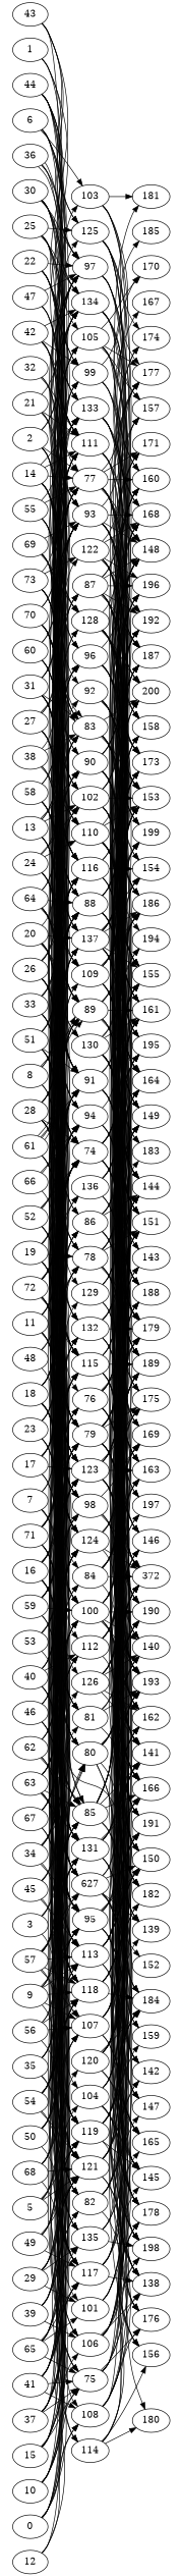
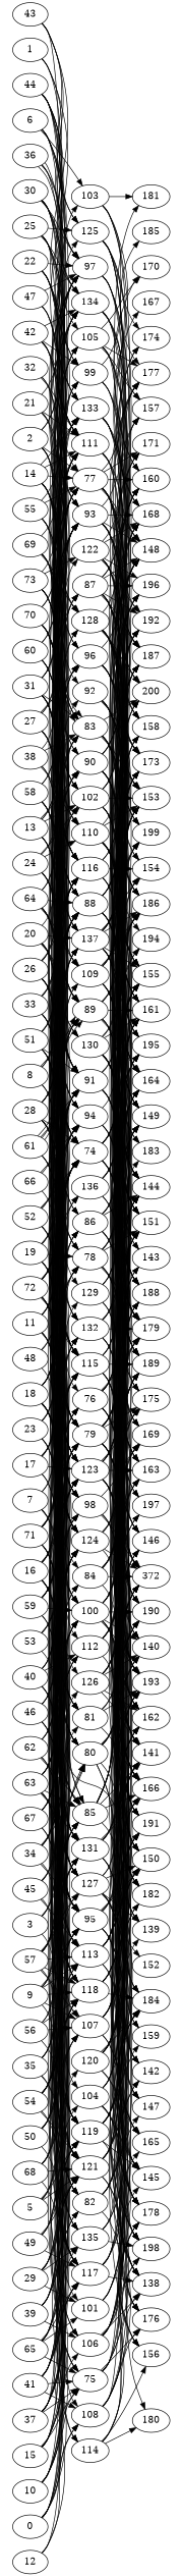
  digraph {
    rankdir=LR
    node [alpha=0.15]
    77 [alpha=0.19]
    1
    97 [alpha=0.18]
    133 [alpha=0.07]
    160 [alpha=0.18]
    177 [alpha=0.10]
    179 [alpha=0.18]
    187 [alpha=0.20]
    141 [alpha=0.02]
    200 [alpha=0.02]
    144 [alpha=0.18]
    146 [alpha=0.20]
    148 [alpha=0.09]
    149 [alpha=0.10]
    171 [alpha=0.16]
    155 [alpha=0.20]
    n17 [alpha=0.07 label=372]
    158 [alpha=0.06]
    161 [alpha=0.03]
    168 [alpha=0.11]
    2 [alpha=0.14]
    90 [alpha=0.20]
    100 [alpha=0.10]
    108 [alpha=0.04]
    115 [alpha=0.17]
    134 [alpha=0.20]
    186 [alpha=0.09]
    188 [alpha=0.12]
    163
    196 [alpha=0.12]
    191 [alpha=0.10]
    192 [alpha=0.06]
    142 [alpha=0.06]
    140 [alpha=0.20]
    150 [alpha=0.04]
    166 [alpha=0.10]
    193 [alpha=0.19]
    190 [alpha=0.09]
    189 [alpha=0.08]
    199 [alpha=0.01]
    147 [alpha=0.08]
    159 [alpha=0.14]
    198 [alpha=0.14]
    178 [alpha=0.11]
    154 [alpha=0.14]
    195 [alpha=0.18]
    138
    153 [alpha=0.04]
    157 [alpha=0.13]
    3 [alpha=0.01]
    85 [alpha=0.10]
    102 [alpha=0.19]
    106 [alpha=0.08]
    169 [alpha=0.11]
    165 [alpha=0.00]
    139
    197 [alpha=0.12]
    151 [alpha=0.17]
    181 [alpha=0.07]
    173 [alpha=0.14]
    n61 [alpha=0.17 label=0]
    75 [alpha=0.04]
    82 [alpha=0.05]
    118 [alpha=0.18]
    120 [alpha=0.03]
    124 [alpha=0.17]
    129 [alpha=0.09]
    145 [alpha=0.03]
    176 [alpha=0.07]
    182 [alpha=0.05]
    156 [alpha=0.20]
    184 [alpha=0.16]
    162 [alpha=0.20]
    5 [alpha=0.18]
    79 [alpha=0.02]
    88 [alpha=0.03]
    119
    121 [alpha=0.16]
    164 [alpha=0.13]
    175 [alpha=0.08]
    143 [alpha=0.19]
    174 [alpha=0.17]
    6 [alpha=0.03]
    83 [alpha=0.06]
    91 [alpha=0.09]
    99 [alpha=0.08]
    103 [alpha=0.10]
    111 [alpha=0.08]
    116 [alpha=0.16]
    185 [alpha=0.08]
    7 [alpha=0.01]
    81 [alpha=0.05]
    8 [alpha=0.01]
    89 [alpha=0.05]
    96 [alpha=0.01]
    104 [alpha=0.12]
    105
    170 [alpha=0.07]
    9 [alpha=0.08]
    95 [alpha=0.13]
    107 [alpha=0.01]
    113 [alpha=0.07]
    114 [alpha=0.11]
    180 [alpha=0.18]
    10 [alpha=0.04]
    80 [alpha=0.14]
    117 [alpha=0.13]
-   127 [alpha=0.20 label=627]
+   127 [alpha=0.20]
    152 [alpha=0.07]
    11 [alpha=0.10]
    94 [alpha=0.05]
    137 [alpha=0.11]
    12 [alpha=0.18]
    13
    78 [alpha=0.20]
    86 [alpha=0.10]
    87 [alpha=0.17]
    14 [alpha=0.12]
    76
    109 [alpha=0.17]
    128 [alpha=0.01]
    167 [alpha=0.18]
    15 [alpha=0.10]
    123 [alpha=0.02]
    131 [alpha=0.04]
    135 [alpha=0.08]
    16 [alpha=0.03]
    17 [alpha=0.13]
    93 [alpha=0.12]
    18 [alpha=0.10]
    74 [alpha=0.04]
    98 [alpha=0.01]
    19 [alpha=0.07]
    20 [alpha=0.05]
    125 [alpha=0.13]
    130 [alpha=0.13]
    183 [alpha=0.16]
    194 [alpha=0.19]
    21 [alpha=0.08]
    22 [alpha=0.13]
    92 [alpha=0.09]
    23 [alpha=0.03]
    24 [alpha=0.14]
    110
    25 [alpha=0.02]
    26 [alpha=0.18]
    27 [alpha=0.04]
    112 [alpha=0.11]
    28 [alpha=0.13]
    29 [alpha=0.10]
    101 [alpha=0.18]
    30 [alpha=0.16]
    31 [alpha=0.09]
    32 [alpha=0.01]
    33 [alpha=0.12]
    132 [alpha=0.04]
    34 [alpha=0.19]
    84 [alpha=0.03]
    35 [alpha=0.06]
    36 [alpha=0.17]
    37 [alpha=0.05]
    38
    39
    40 [alpha=0.08]
    41 [alpha=0.12]
    126 [alpha=0.20]
    42 [alpha=0.18]
    43 [alpha=0.12]
    44 [alpha=0.05]
    45 [alpha=0.02]
    46 [alpha=0.02]
    122 [alpha=0.05]
    47
    48 [alpha=0.05]
    49 [alpha=0.03]
    50 [alpha=0.20]
    51 [alpha=0.07]
    52 [alpha=0.09]
    53 [alpha=0.05]
    54 [alpha=0.00]
    55 [alpha=0.16]
    56 [alpha=0.09]
    57 [alpha=0.14]
    58 [alpha=0.08]
    59 [alpha=0.06]
    60 [alpha=0.06]
    61 [alpha=0.16]
    62 [alpha=0.03]
    63 [alpha=0.01]
    64 [alpha=0.09]
    65 [alpha=0.06]
    66
    67 [alpha=0.09]
    136 [alpha=0.17]
    68 [alpha=0.00]
    69 [alpha=0.19]
    70 [alpha=0.08]
    71 [alpha=0.14]
    72 [alpha=0.02]
    73 [alpha=0.17]
    77 -> 160
    77 -> 177
    77 -> 179
    77 -> 187
    77 -> 141
    77 -> 200
    77 -> 144
    77 -> 146
    77 -> 148
    77 -> 149
    77 -> 171
    1 -> 77
    1 -> 97
    1 -> 133
    97 -> 155
    97 -> n17
    97 -> 158
    97 -> 161
    133 -> 144
    133 -> 149
    133 -> n17
    133 -> 158
    133 -> 168
    2 -> 77
    2 -> 97
    2 -> 90
    2 -> 100
    2 -> 108
    2 -> 115
    2 -> 134
    90 -> 177
    90 -> 144
    90 -> 171
    90 -> n17
    90 -> 186
    90 -> 188
    90 -> 163
    90 -> 196
    90 -> 191
    100 -> 155
    100 -> 161
    100 -> 192
    100 -> 142
    100 -> 140
    100 -> 150
    100 -> 166
    100 -> 193
    100 -> 190
    100 -> 189
    100 -> 199
    108 -> 141
    108 -> 168
    108 -> 147
    108 -> 159
    108 -> 198
    108 -> 178
    115 -> 141
    115 -> 148
    115 -> 191
    115 -> 189
    115 -> 178
    115 -> 154
    115 -> 195
    115 -> 138
    134 -> 160
    134 -> 168
    134 -> 189
    134 -> 153
    134 -> 157
    3 -> 100
    3 -> 85
    3 -> 102
    3 -> 106
    85 -> 141
    85 -> 144
    85 -> 149
    85 -> n17
    85 -> 158
    85 -> 166
    85 -> 189
    85 -> 169
-   85 -> 165
    85 -> 139
    102 -> 160
    102 -> 188
    102 -> 192
    102 -> 150
    102 -> 193
    102 -> 153
    102 -> 197
    102 -> 151
    102 -> 181
    106 -> 161
    106 -> 188
    106 -> 191
    106 -> 150
    106 -> 198
    106 -> 178
    106 -> 138
    106 -> 173
    n61 -> 108
    n61 -> 75
    n61 -> 82
    n61 -> 118
    n61 -> 120
    n61 -> 124
    n61 -> 129
    75 -> 179
    75 -> 187
    75 -> 142
    75 -> 154
    75 -> 145
    75 -> 176
    82 -> 144
    82 -> n17
    82 -> 166
    82 -> 182
    82 -> 156
    82 -> 184
    118 -> n17
    118 -> 191
    118 -> 193
    118 -> 190
    118 -> 184
    118 -> 162
    120 -> 160
    120 -> 141
    120 -> 144
    120 -> 158
    120 -> 188
    120 -> 163
    120 -> 150
    120 -> 165
    120 -> 145
    120 -> 184
    120 -> 162
    124 -> n17
    124 -> 158
    124 -> 186
    124 -> 169
    124 -> 156
    129 -> 155
    129 -> 168
    129 -> 196
    129 -> 191
    129 -> 184
    5 -> 118
    5 -> 79
    5 -> 88
    5 -> 119
    5 -> 121
    79 -> 179
    79 -> 144
    79 -> 149
    79 -> 155
    79 -> n17
    79 -> 166
    79 -> 193
    79 -> 195
    79 -> 165
    79 -> 182
    79 -> 162
    79 -> 164
    79 -> 175
    88 -> 179
    88 -> 144
    88 -> 148
    88 -> 168
    88 -> 196
    88 -> 193
    88 -> 198
    88 -> 143
    88 -> 174
    119 -> 141
    119 -> 146
    119 -> n17
    119 -> 193
    119 -> 151
    119 -> 145
    119 -> 156
    119 -> 184
    121 -> 144
    121 -> 188
    121 -> 191
    121 -> 138
    121 -> 151
    121 -> 176
    121 -> 184
    121 -> 175
    6 -> 83
    6 -> 91
    6 -> 99
    6 -> 103
    6 -> 111
    6 -> 116
    83 -> 200
    83 -> 155
    83 -> n17
    83 -> 186
    83 -> 150
    83 -> 195
    83 -> 153
    83 -> 143
    91 -> 155
    91 -> 191
    91 -> 190
    91 -> 151
    91 -> 173
    91 -> 145
    99 -> 192
    99 -> 190
    99 -> 154
    99 -> 185
    103 -> 168
    103 -> 186
    103 -> 181
    103 -> 173
    103 -> 174
    111 -> 187
    111 -> 148
    111 -> 140
    111 -> 189
    116 -> 148
    116 -> 192
    116 -> 189
    116 -> 178
    116 -> 154
    116 -> 151
    7 -> 100
    7 -> 118
    7 -> 91
    7 -> 111
    7 -> 81
    81 -> 179
    81 -> 166
    81 -> 193
    81 -> 190
    8 -> 121
    8 -> 89
    8 -> 96
    8 -> 104
    8 -> 105
    89 -> 160
    89 -> 141
    89 -> 161
    89 -> 186
    89 -> 150
    89 -> 166
    89 -> 199
    89 -> 164
    96 -> 148
    96 -> 161
    96 -> 199
    96 -> 169
    96 -> 173
    96 -> 164
    104 -> 193
    104 -> 199
    104 -> 198
    104 -> 195
    104 -> 138
    104 -> 173
    104 -> 145
    105 -> 177
    105 -> 148
    105 -> 149
    105 -> 198
    105 -> 195
    105 -> 157
    105 -> 170
    9 -> 118
    9 -> 91
    9 -> 99
    9 -> 111
    9 -> 95
    9 -> 107
    9 -> 113
    9 -> 114
    95 -> 148
    95 -> 191
    95 -> 150
    95 -> 190
    95 -> 147
    95 -> 178
    95 -> 145
    107 -> 200
    107 -> 168
    107 -> 191
    107 -> 140
    107 -> 189
    107 -> 198
    107 -> 178
    107 -> 153
    113 -> 146
    113 -> 148
    113 -> 149
    113 -> 186
    113 -> 140
    113 -> 190
    113 -> 178
    113 -> 162
    113 -> 180
    114 -> 178
    114 -> 138
    114 -> 176
    114 -> 156
    114 -> 180
    10 -> 106
    10 -> 119
    10 -> 95
    10 -> 107
    10 -> 80
    10 -> 117
    10 -> 127
    80 -> 142
    80 -> 140
    80 -> 193
    80 -> 147
    80 -> 169
    80 -> 151
    80 -> 182
    80 -> 164
    117 -> 149
    117 -> 161
    117 -> 193
    117 -> 138
    117 -> 165
    117 -> 182
    127 -> 161
    127 -> 150
    127 -> 189
    127 -> 198
    127 -> 138
    127 -> 165
    127 -> 139
    127 -> 152
    11 -> 97
    11 -> 79
    11 -> 119
    11 -> 91
    11 -> 95
    11 -> 113
    11 -> 94
    11 -> 137
    94 -> 200
    94 -> 163
    94 -> 193
    94 -> 189
    137 -> 179
    137 -> 187
    137 -> 155
    137 -> 186
    137 -> 199
    137 -> 147
    137 -> 154
    137 -> 138
    137 -> 157
    137 -> 151
    137 -> 173
    137 -> 184
    12 -> 108
    12 -> 124
    12 -> 117
    13 -> 77
    13 -> 90
    13 -> 102
    13 -> 124
    13 -> 113
    13 -> 78
    13 -> 86
    13 -> 87
    78 -> 179
    78 -> 146
    78 -> 149
    78 -> 171
    78 -> 153
    78 -> 169
    78 -> 151
    78 -> 162
    86 -> 177
    86 -> 187
    86 -> 144
    86 -> 163
    86 -> 166
    86 -> 189
    86 -> 164
    87 -> 187
    87 -> 141
    87 -> 144
    87 -> 148
    87 -> 171
    87 -> 196
    87 -> 192
    87 -> 193
    87 -> 199
    87 -> 153
    87 -> 151
    87 -> 170
    14 -> 77
    14 -> 133
    14 -> 102
    14 -> 118
    14 -> 111
    14 -> 127
    14 -> 76
    14 -> 109
    14 -> 128
    76 -> 179
    76 -> 187
    76 -> 141
    76 -> 200
    76 -> 140
    76 -> 150
    76 -> 195
    76 -> 182
    76 -> 164
    109 -> 160
    109 -> 179
    109 -> 141
    109 -> 186
    109 -> 163
    109 -> 153
    109 -> 173
    109 -> 176
    109 -> 184
    109 -> 174
    128 -> 200
    128 -> 149
    128 -> 158
    128 -> 186
    128 -> 188
    128 -> 193
    128 -> 190
    128 -> 153
    128 -> 173
    128 -> 167
    15 -> 100
    15 -> 75
    15 -> 121
    15 -> 104
    15 -> 123
    15 -> 131
    15 -> 135
    123 -> 149
    123 -> 155
    123 -> 161
    123 -> 186
    123 -> 163
    123 -> 166
    123 -> 190
    123 -> 178
    123 -> 153
    123 -> 139
    123 -> 176
    123 -> 175
    131 -> n17
    131 -> 188
    131 -> 166
    131 -> 198
    131 -> 165
    131 -> 176
    131 -> 162
    131 -> 143
    135 -> 142
    135 -> 198
    135 -> 157
    135 -> 184
    16 -> 77
    16 -> 102
    16 -> 75
    16 -> 81
    16 -> 95
    16 -> 127
    16 -> 86
    16 -> 128
    16 -> 123
    16 -> 131
    17 -> 115
    17 -> 117
    17 -> 127
    17 -> 137
    17 -> 78
    17 -> 123
    17 -> 93
    93 -> 177
    93 -> 187
    93 -> 200
    93 -> 148
    93 -> 161
    93 -> 168
    93 -> 151
    93 -> 145
    93 -> 164
    18 -> 133
    18 -> 100
    18 -> 85
    18 -> 88
    18 -> 121
    18 -> 99
    18 -> 114
    18 -> 80
    18 -> 93
    18 -> 74
    18 -> 98
    74 -> 160
    74 -> 177
    74 -> 179
    74 -> 155
    74 -> 186
    74 -> 188
    74 -> 192
    74 -> 197
    74 -> 162
    98 -> n17
    98 -> 142
    98 -> 138
    98 -> 169
    19 -> 85
    19 -> 79
    19 -> 88
    19 -> 103
    19 -> 80
    19 -> 127
    19 -> 78
    19 -> 74
    20 -> 115
    20 -> 82
    20 -> 89
    20 -> 137
    20 -> 131
    20 -> 125
    20 -> 130
    125 -> 160
    125 -> 177
    125 -> 161
    125 -> 188
    125 -> 189
    125 -> 169
    130 -> 179
    130 -> 144
    130 -> 161
    130 -> 188
    130 -> 196
    130 -> 142
    130 -> 166
    130 -> 159
    130 -> 175
    130 -> 183
    130 -> 194
    21 -> 97
    21 -> 85
    21 -> 111
    21 -> 95
    21 -> 93
    22 -> 97
    22 -> 88
    22 -> 83
    22 -> 96
    22 -> 128
    22 -> 123
    22 -> 92
    92 -> 149
    92 -> 155
    92 -> 161
    92 -> 199
    92 -> 178
    92 -> 154
    92 -> 173
    23 -> 97
    23 -> 90
    23 -> 80
    23 -> 127
    23 -> 78
    23 -> 131
    24 -> 102
    24 -> 83
    24 -> 91
    24 -> 117
    24 -> 123
    24 -> 130
    24 -> 110
    110 -> 148
    110 -> 155
    110 -> 191
    110 -> 140
    110 -> 153
    110 -> 139
    110 -> 162
    110 -> 164
    110 -> 183
    110 -> 194
    25 -> 134
    25 -> 111
    25 -> 131
    25 -> 93
    25 -> 98
    25 -> 125
    25 -> 110
    26 -> 115
    26 -> 118
    26 -> 99
    26 -> 116
    26 -> 105
    26 -> 95
    26 -> 74
    26 -> 98
    27 -> 134
    27 -> 116
    27 -> 81
    27 -> 96
    27 -> 95
    27 -> 93
    27 -> 112
    112 -> 163
    112 -> 153
    112 -> 197
    112 -> 145
    112 -> 175
    112 -> 183
    28 -> 90
    28 -> 115
    28 -> 118
    28 -> 88
    28 -> 121
    28 -> 116
    28 -> 78
    28 -> 128
    28 -> 123
    28 -> 74
    29 -> 121
    29 -> 116
    29 -> 89
    29 -> 113
    29 -> 123
    29 -> 135
    29 -> 101
    101 -> 141
    101 -> 150
    101 -> 166
    101 -> 139
    30 -> 97
    30 -> 133
    30 -> 90
    30 -> 134
    30 -> 79
    30 -> 91
    30 -> 111
    31 -> 97
    31 -> 115
    31 -> 134
    31 -> 83
    31 -> 91
    31 -> 111
    31 -> 107
    31 -> 131
    31 -> 74
    31 -> 98
    32 -> 111
    32 -> 116
    32 -> 74
    33 -> 118
    33 -> 88
    33 -> 111
    33 -> 80
    33 -> 78
    33 -> 93
    33 -> 132
    132 -> 179
    132 -> 146
    132 -> 192
    132 -> 166
    132 -> 153
    132 -> 151
    132 -> 162
    34 -> 124
    34 -> 95
    34 -> 80
    34 -> 117
    34 -> 87
    34 -> 123
    34 -> 84
    84 -> 144
    84 -> 155
    84 -> n17
    84 -> 168
    84 -> 163
    84 -> 189
    84 -> 159
    84 -> 164
    35 -> 100
    35 -> 121
    35 -> 83
    35 -> 117
    35 -> 131
    35 -> 74
    36 -> 97
    36 -> 133
    36 -> 83
    36 -> 83
    36 -> 132
    37 -> 85
    37 -> 75
    37 -> 82
    37 -> 121
    37 -> 83
    37 -> 81
    37 -> 117
    37 -> 98
    37 -> 112
    38 -> 119
    38 -> 83
    38 -> 105
    38 -> 123
    38 -> 110
    39 -> 106
    39 -> 118
    39 -> 124
    39 -> 79
    39 -> 119
    39 -> 89
    40 -> 77
    40 -> 75
    40 -> 88
    40 -> 119
    40 -> 127
    40 -> 87
    40 -> 112
    41 -> 100
    41 -> 108
    41 -> 75
    41 -> 79
    41 -> 119
    41 -> 121
    41 -> 109
    41 -> 132
    41 -> 126
    126 -> 141
    126 -> 146
    126 -> 140
    126 -> 189
    126 -> 197
    126 -> 151
    126 -> 162
    126 -> 143
    42 -> 134
    42 -> 124
    42 -> 88
    42 -> 99
    42 -> 111
    42 -> 89
    43 -> 97
    43 -> 119
    43 -> 99
    43 -> 125
    44 -> 134
    44 -> 79
    44 -> 96
    44 -> 105
    44 -> 137
    44 -> 93
    44 -> 125
    45 -> 121
    45 -> 113
    45 -> 80
    45 -> 94
    45 -> 109
    46 -> 118
    46 -> 95
    46 -> 113
    46 -> 137
    46 -> 74
    46 -> 122
    122 -> 155
    122 -> 168
    122 -> 196
    122 -> 192
    122 -> 195
    122 -> 157
    122 -> 173
    122 -> 164
    122 -> 175
    47 -> 97
    47 -> 124
    47 -> 83
    47 -> 116
    48 -> 124
    48 -> 94
    48 -> 78
    49 -> 118
    49 -> 121
    49 -> 96
    49 -> 117
    49 -> 94
    50 -> 133
    50 -> 124
    50 -> 95
    50 -> 107
    50 -> 117
    50 -> 112
    51 -> 124
    51 -> 79
    51 -> 88
    51 -> 91
    51 -> 111
    51 -> 127
    51 -> 123
    51 -> 93
    52 -> 115
    52 -> 124
    52 -> 88
    52 -> 80
    52 -> 94
    52 -> 74
    53 -> 85
    53 -> 124
    53 -> 98
    53 -> 132
    54 -> 115
    54 -> 85
    54 -> 121
    54 -> 95
    54 -> 113
    54 -> 117
    54 -> 86
    54 -> 76
    54 -> 131
    54 -> 74
    55 -> 77
    55 -> 133
    55 -> 79
    55 -> 119
    55 -> 116
    55 -> 110
    56 -> 118
    56 -> 88
    56 -> 119
    56 -> 91
    56 -> 107
    57 -> 118
    57 -> 119
    57 -> 91
    57 -> 107
    57 -> 113
    57 -> 127
    57 -> 137
    57 -> 86
    57 -> 131
    57 -> 74
    57 -> 98
    58 -> 77
    58 -> 89
    58 -> 94
    58 -> 109
    58 -> 131
    58 -> 93
    58 -> 98
    59 -> 100
    59 -> 106
    59 -> 82
    59 -> 79
    59 -> 88
    59 -> 116
    59 -> 76
    59 -> 123
    60 -> 97
    60 -> 134
    60 -> 79
    60 -> 89
    60 -> 86
    60 -> 132
    61 -> 91
    61 -> 116
    61 -> 89
    61 -> 89
    61 -> 123
    61 -> 98
    61 -> 84
    62 -> 85
    62 -> 118
    62 -> 96
    62 -> 95
    62 -> 74
    62 -> 132
    63 -> 77
    63 -> 115
    63 -> 85
    63 -> 89
    63 -> 95
    63 -> 113
    63 -> 123
    63 -> 131
    63 -> 135
    63 -> 74
    64 -> 77
    64 -> 88
    64 -> 121
    64 -> 91
    64 -> 109
    64 -> 123
    64 -> 93
    64 -> 74
    64 -> 126
    65 -> 115
    65 -> 75
    65 -> 124
    65 -> 116
    65 -> 107
    65 -> 117
    65 -> 101
    65 -> 84
    66 -> 100
    66 -> 94
    66 -> 92
    67 -> 100
    67 -> 82
    67 -> 76
    67 -> 93
    67 -> 101
    67 -> 136
    136 -> 187
    136 -> 146
    136 -> 161
    136 -> 195
    136 -> 175
    136 -> 194
    68 -> 85
    68 -> 75
    68 -> 118
    68 -> 121
    68 -> 78
    68 -> 93
    68 -> 112
    69 -> 102
    69 -> 124
    69 -> 88
    69 -> 121
    69 -> 128
-   69 -> 93
+   69 -> 111
    70 -> 97
    70 -> 133
    70 -> 115
    70 -> 102
    70 -> 129
    70 -> 91
    70 -> 94
    70 -> 137
    71 -> 90
    71 -> 115
    71 -> 134
    71 -> 85
    71 -> 82
    71 -> 79
    71 -> 116
    71 -> 117
    71 -> 135
    71 -> 74
    72 -> 115
    72 -> 134
    72 -> 124
    72 -> 182
    72 -> 83
    72 -> 91
    72 -> 81
    72 -> 89
    72 -> 95
    72 -> 135
    72 -> 136
    73 -> 97
    73 -> 88
    73 -> 91
    73 -> 89
    73 -> 94
    73 -> 137
    73 -> 122
  }
